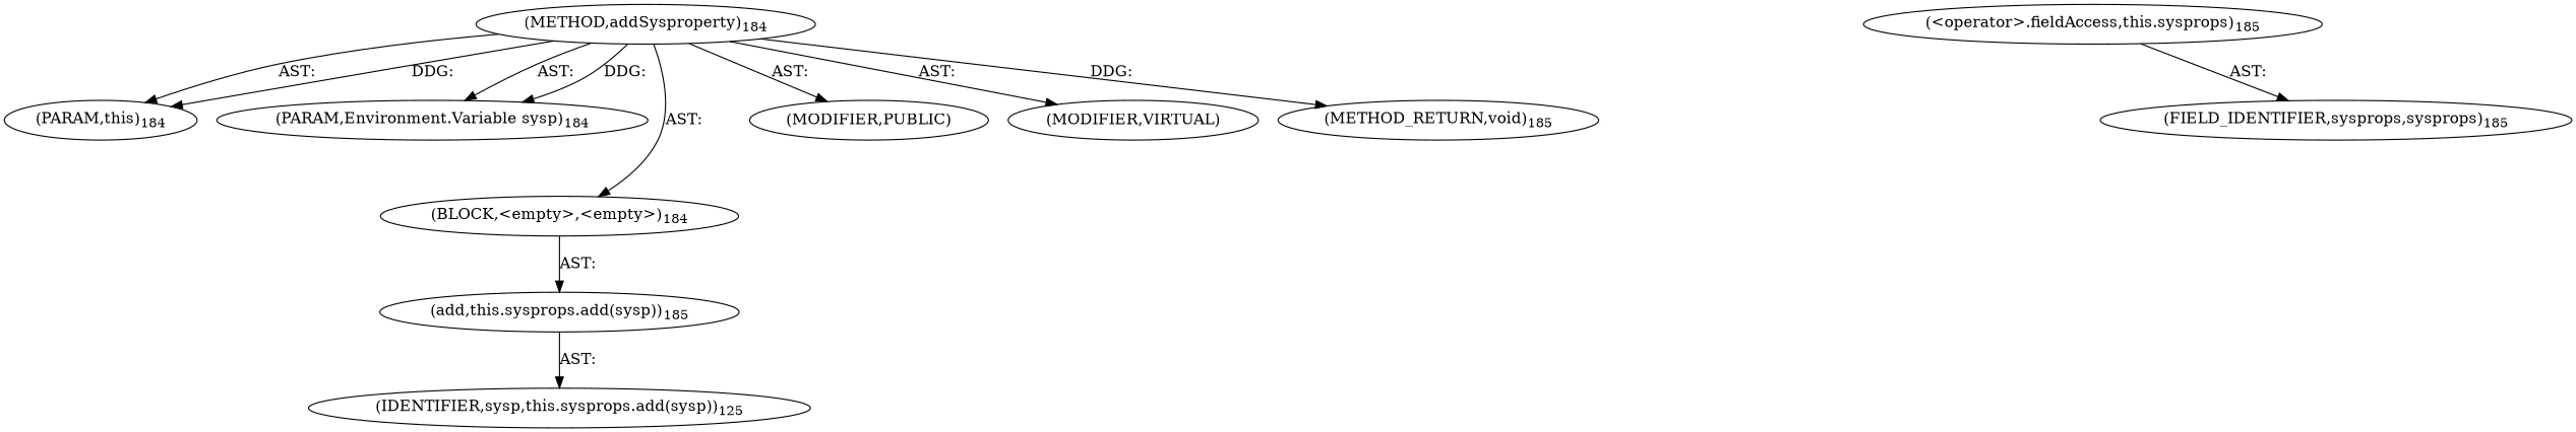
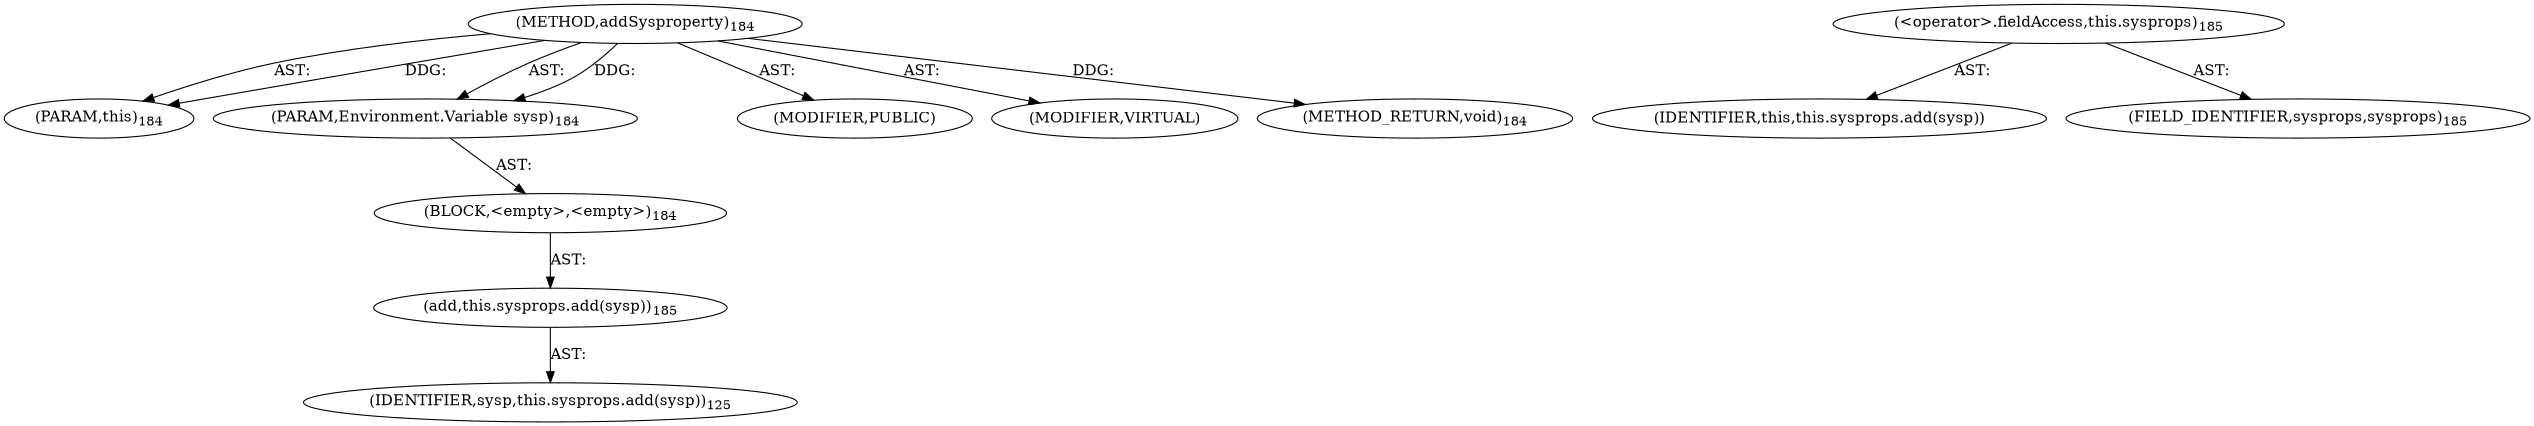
  digraph {
    n1 [label=<(METHOD,addSysproperty)<SUB>184</SUB>>]
    n2 [label=<(PARAM,this)<SUB>184</SUB>>]
    n3 [label=<(PARAM,Environment.Variable sysp)<SUB>184</SUB>>]
    n4 [label=<(BLOCK,&lt;empty&gt;,&lt;empty&gt;)<SUB>184</SUB>>]
    n5 [label=<(MODIFIER,PUBLIC)>]
    n6 [label=<(MODIFIER,VIRTUAL)>]
-   n7 [label=<(METHOD_RETURN,void)<SUB>185</SUB>>]
+   n7 [label=<(METHOD_RETURN,void)<SUB>184</SUB>>]
    n8 [label=<(add,this.sysprops.add(sysp))<SUB>185</SUB>>]
    n9 [label=<(IDENTIFIER,sysp,this.sysprops.add(sysp))<SUB>125</SUB>>]
    n10 [label=<(&lt;operator&gt;.fieldAccess,this.sysprops)<SUB>185</SUB>>]
+   n11 [label=<(IDENTIFIER,this,this.sysprops.add(sysp))>]
    n12 [label=<(FIELD_IDENTIFIER,sysprops,sysprops)<SUB>185</SUB>>]
    n1 -> n2 [label="AST: "]
    n1 -> n2 [label="DDG: "]
    n1 -> n3 [label="AST: "]
    n1 -> n3 [label="DDG: "]
-   n1 -> n4 [label="AST: "]
+   n3 -> n4 [label="AST: "]
    n1 -> n5 [label="AST: "]
    n1 -> n6 [label="AST: "]
    n1 -> n7 [label="DDG: "]
    n4 -> n8 [label="AST: "]
    n8 -> n9 [label="AST: "]
+   n10 -> n11 [label="AST: "]
    n10 -> n12 [label="AST: "]
  }
